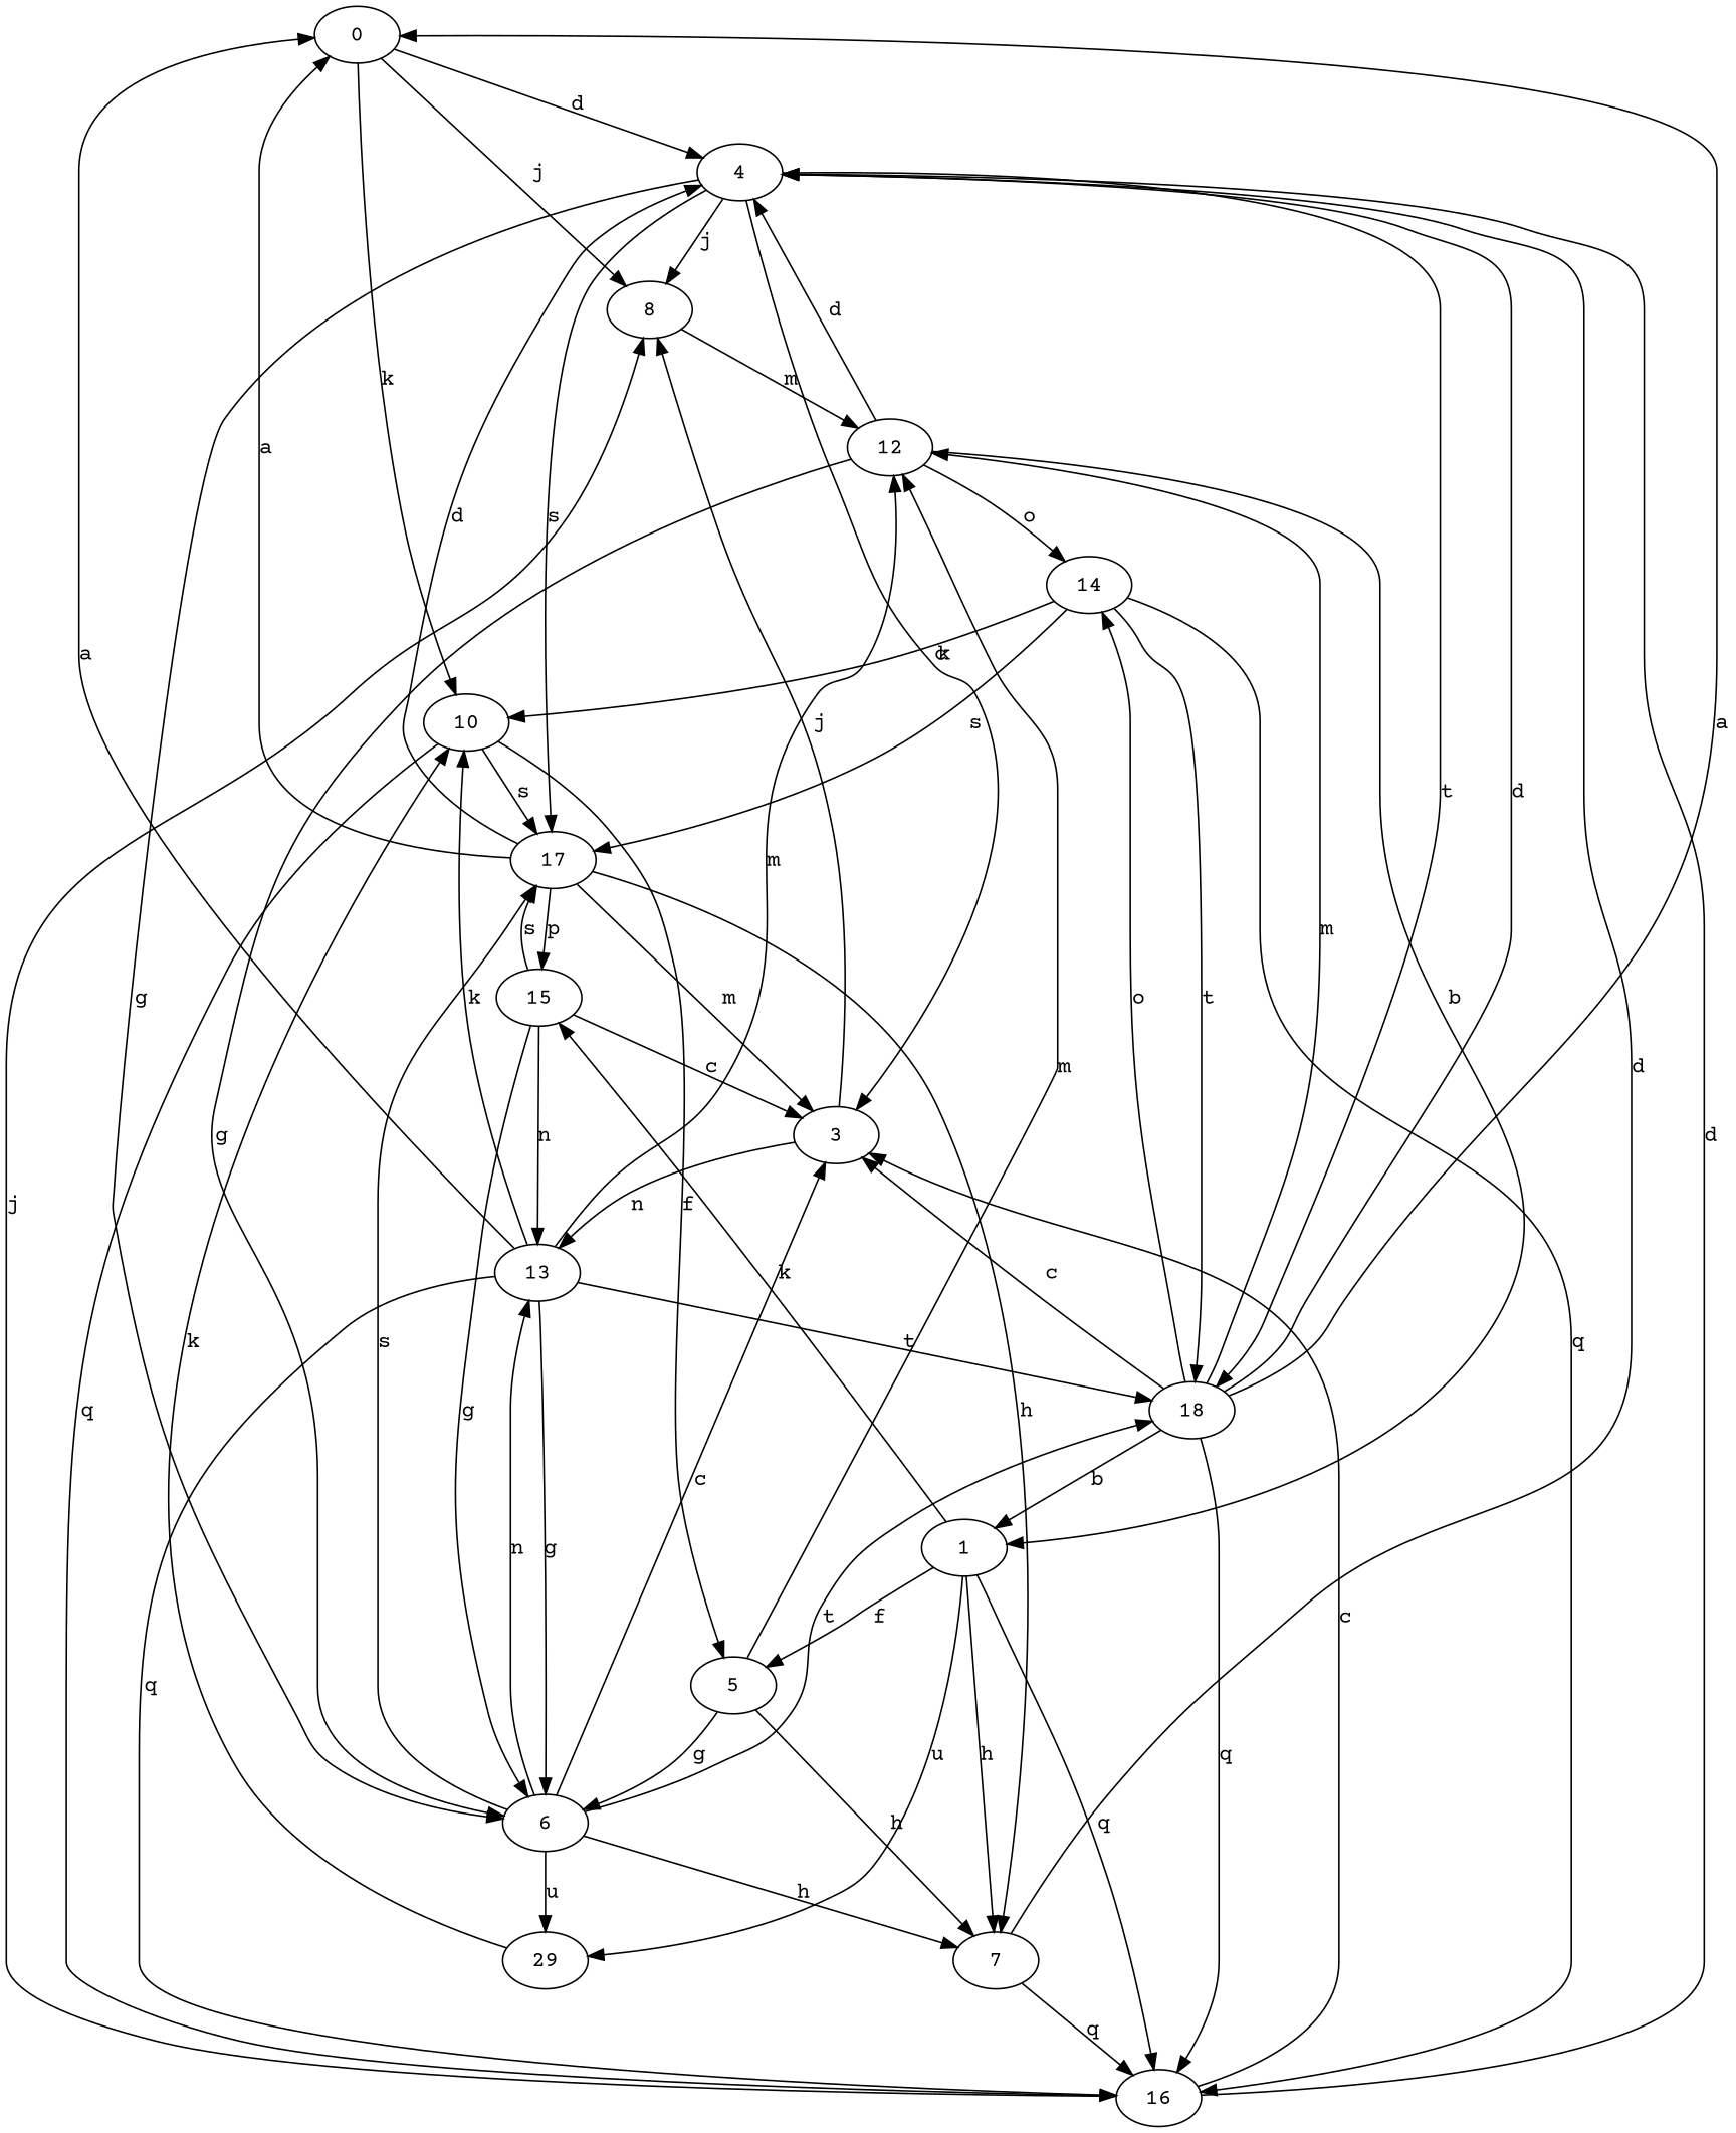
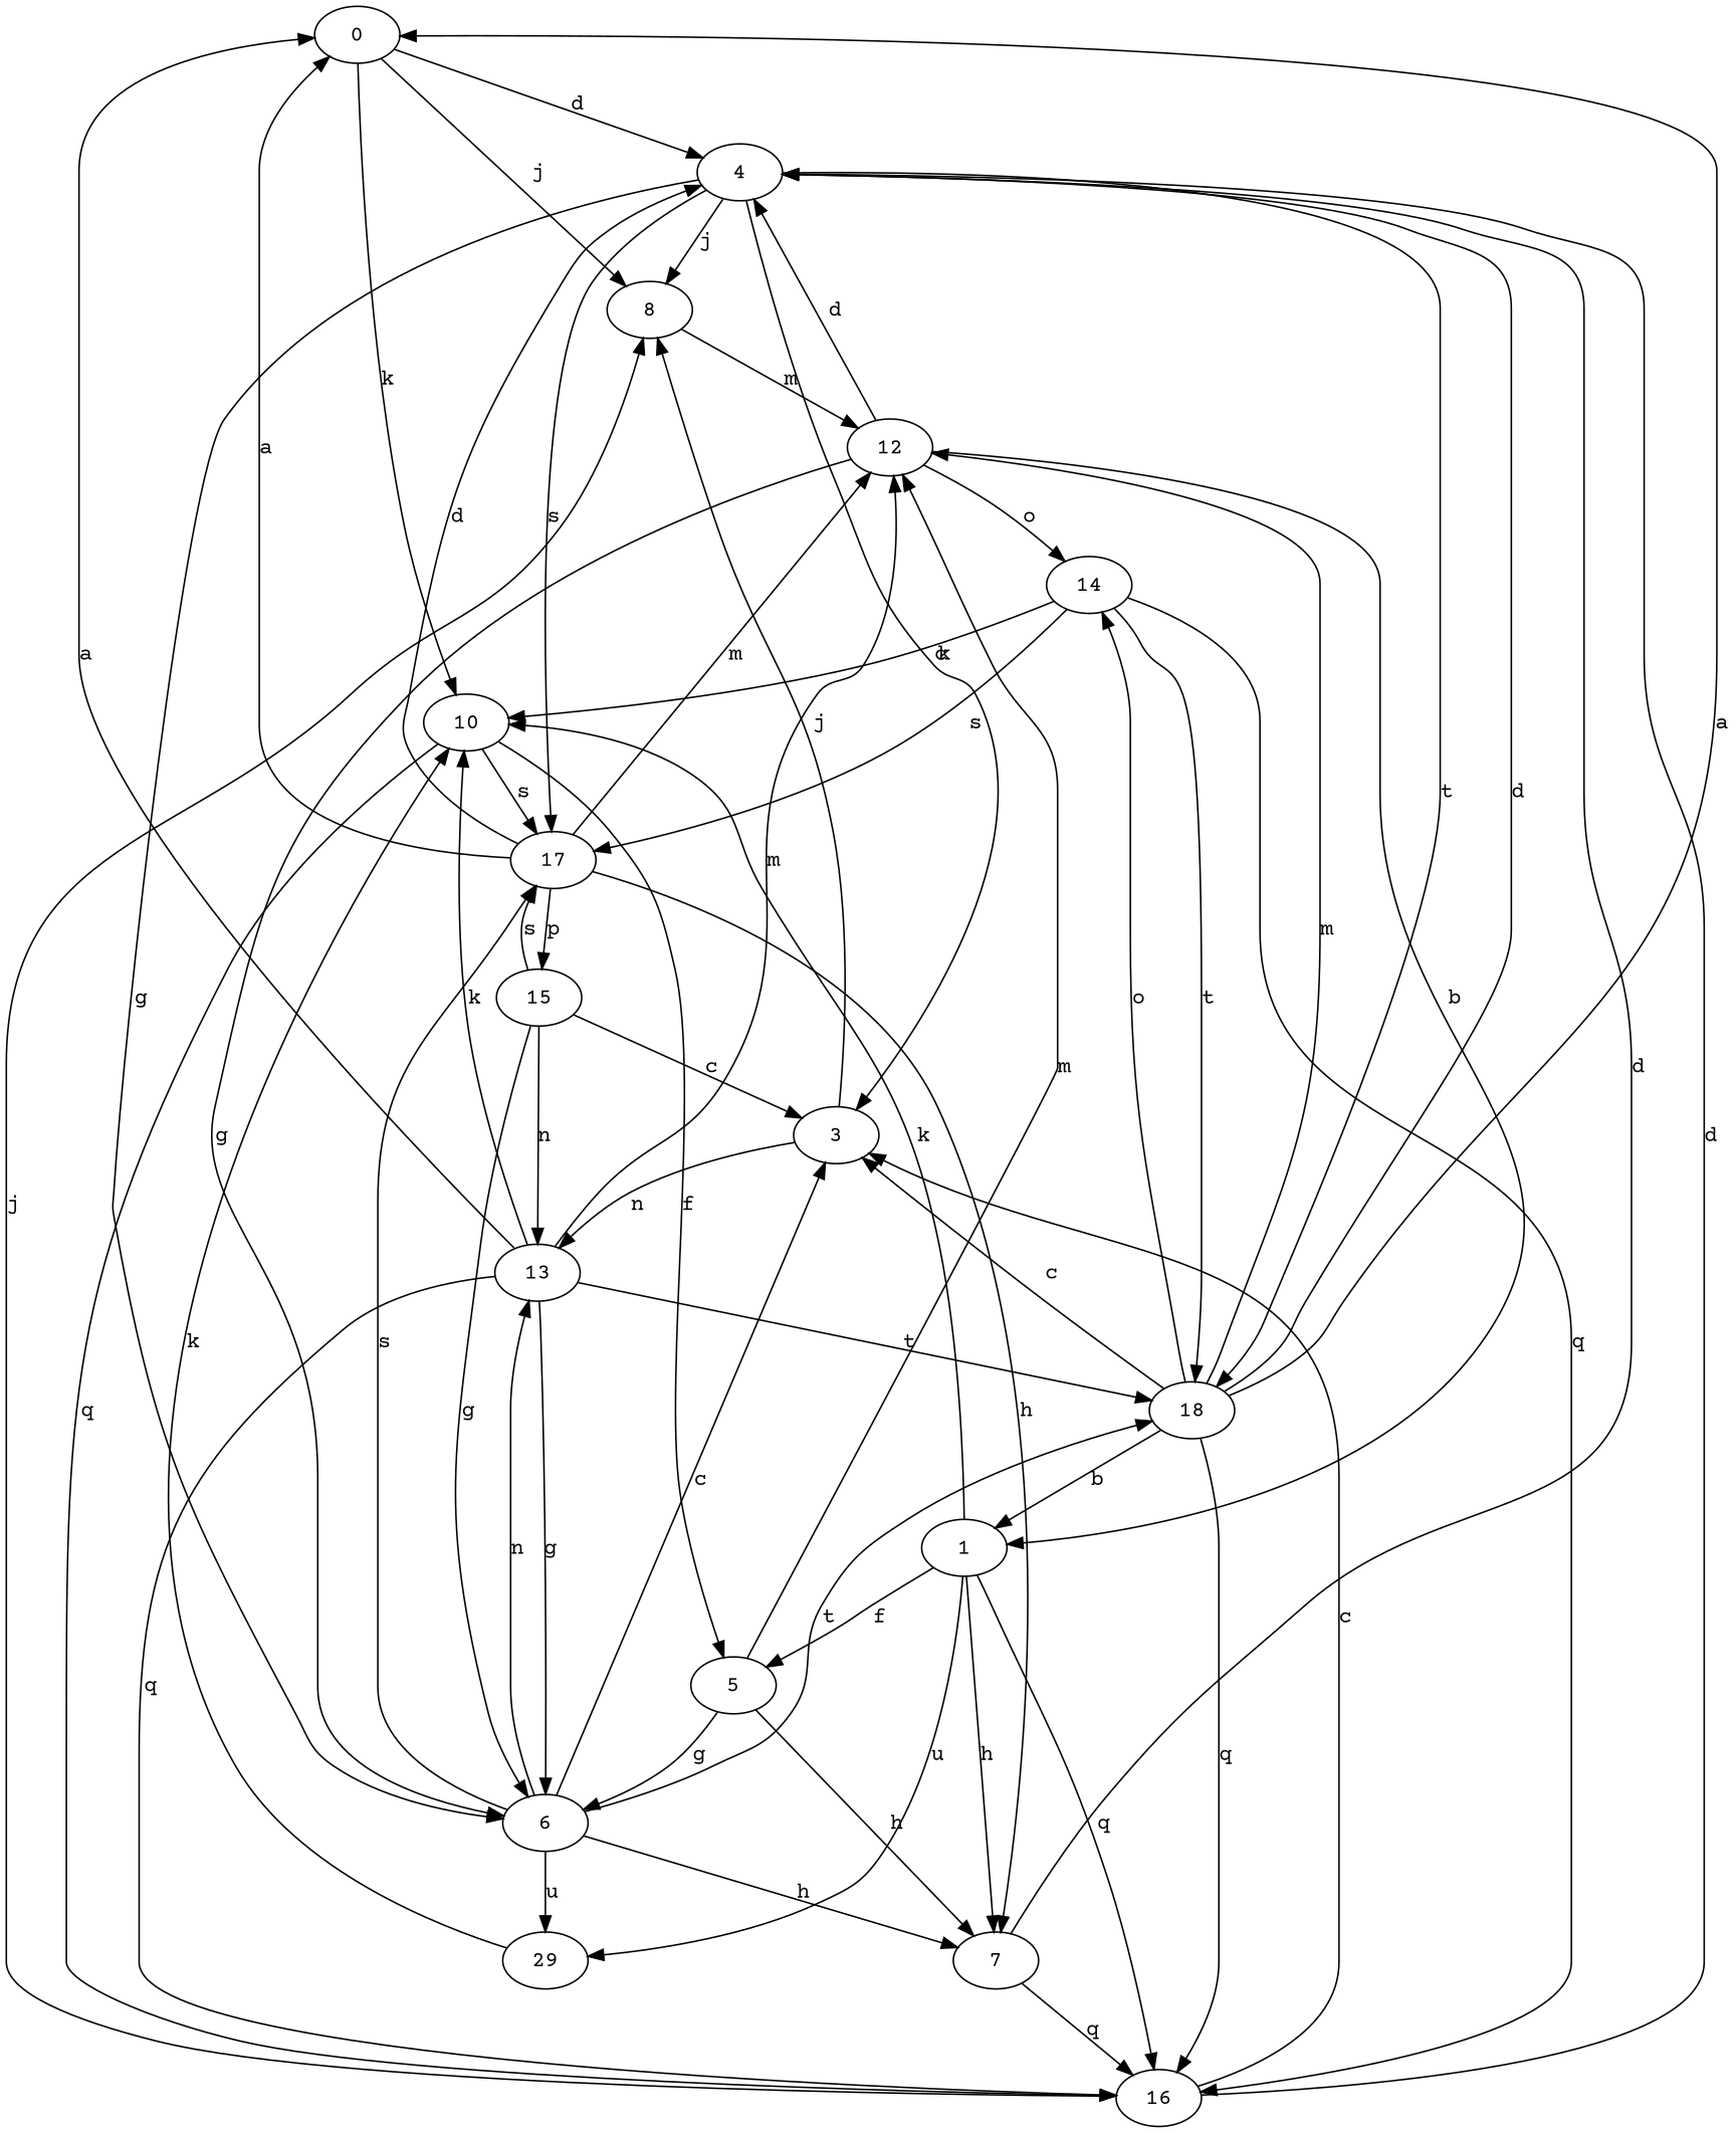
  strict digraph {
    fontname="Courier Prime"
    node [fontname="Courier Prime"]
    edge [fontname="Courier Prime"]
    0
    4
    8
    10
    3
    6
    17
    18
    12
    5
    16
    1
    7
    n14 [label=29]
    13
    15
    14
    0 -> 4 [label=d]
    0 -> 8 [label=j]
    0 -> 10 [label=k]
    4 -> 8 [label=j]
    4 -> 3 [label=c]
    4 -> 6 [label=g]
    4 -> 17 [label=s]
    4 -> 18 [label=t]
    8 -> 12 [label=m]
    10 -> 17 [label=s]
    10 -> 5 [label=f]
    10 -> 16 [label=q]
    3 -> 8 [label=j]
    3 -> 13 [label=n]
    6 -> 3 [label=c]
    6 -> 17 [label=s]
    6 -> 18 [label=t]
    6 -> 7 [label=h]
    6 -> n14 [label=u]
    6 -> 13 [label=n]
    17 -> 0 [label=a]
    17 -> 4 [label=d]
-   17 -> 3 [label=m]
+   17 -> 12 [label=m]
    17 -> 7 [label=h]
    17 -> 15 [label=p]
    18 -> 0 [label=a]
    18 -> 4 [label=d]
    18 -> 3 [label=c]
    18 -> 12 [label=m]
    18 -> 16 [label=q]
    18 -> 1 [label=b]
    18 -> 14 [label=o]
    12 -> 4 [label=d]
    12 -> 6 [label=g]
    12 -> 1 [label=b]
    12 -> 14 [label=o]
    5 -> 6 [label=g]
    5 -> 12 [label=m]
    5 -> 7 [label=h]
    16 -> 4 [label=d]
    16 -> 8 [label=j]
    16 -> 3 [label=c]
-   1 -> 15 [label=k]
+   1 -> 10 [label=k]
    1 -> 5 [label=f]
    1 -> 16 [label=q]
    1 -> 7 [label=h]
    1 -> n14 [label=u]
    7 -> 4 [label=d]
    7 -> 16 [label=q]
    n14 -> 10 [label=k]
    13 -> 0 [label=a]
    13 -> 10 [label=k]
    13 -> 6 [label=g]
    13 -> 18 [label=t]
    13 -> 12 [label=m]
    13 -> 16 [label=q]
    15 -> 3 [label=c]
    15 -> 6 [label=g]
    15 -> 17 [label=s]
    15 -> 13 [label=n]
    14 -> 10 [label=k]
    14 -> 17 [label=s]
    14 -> 18 [label=t]
    14 -> 16 [label=q]
  }
